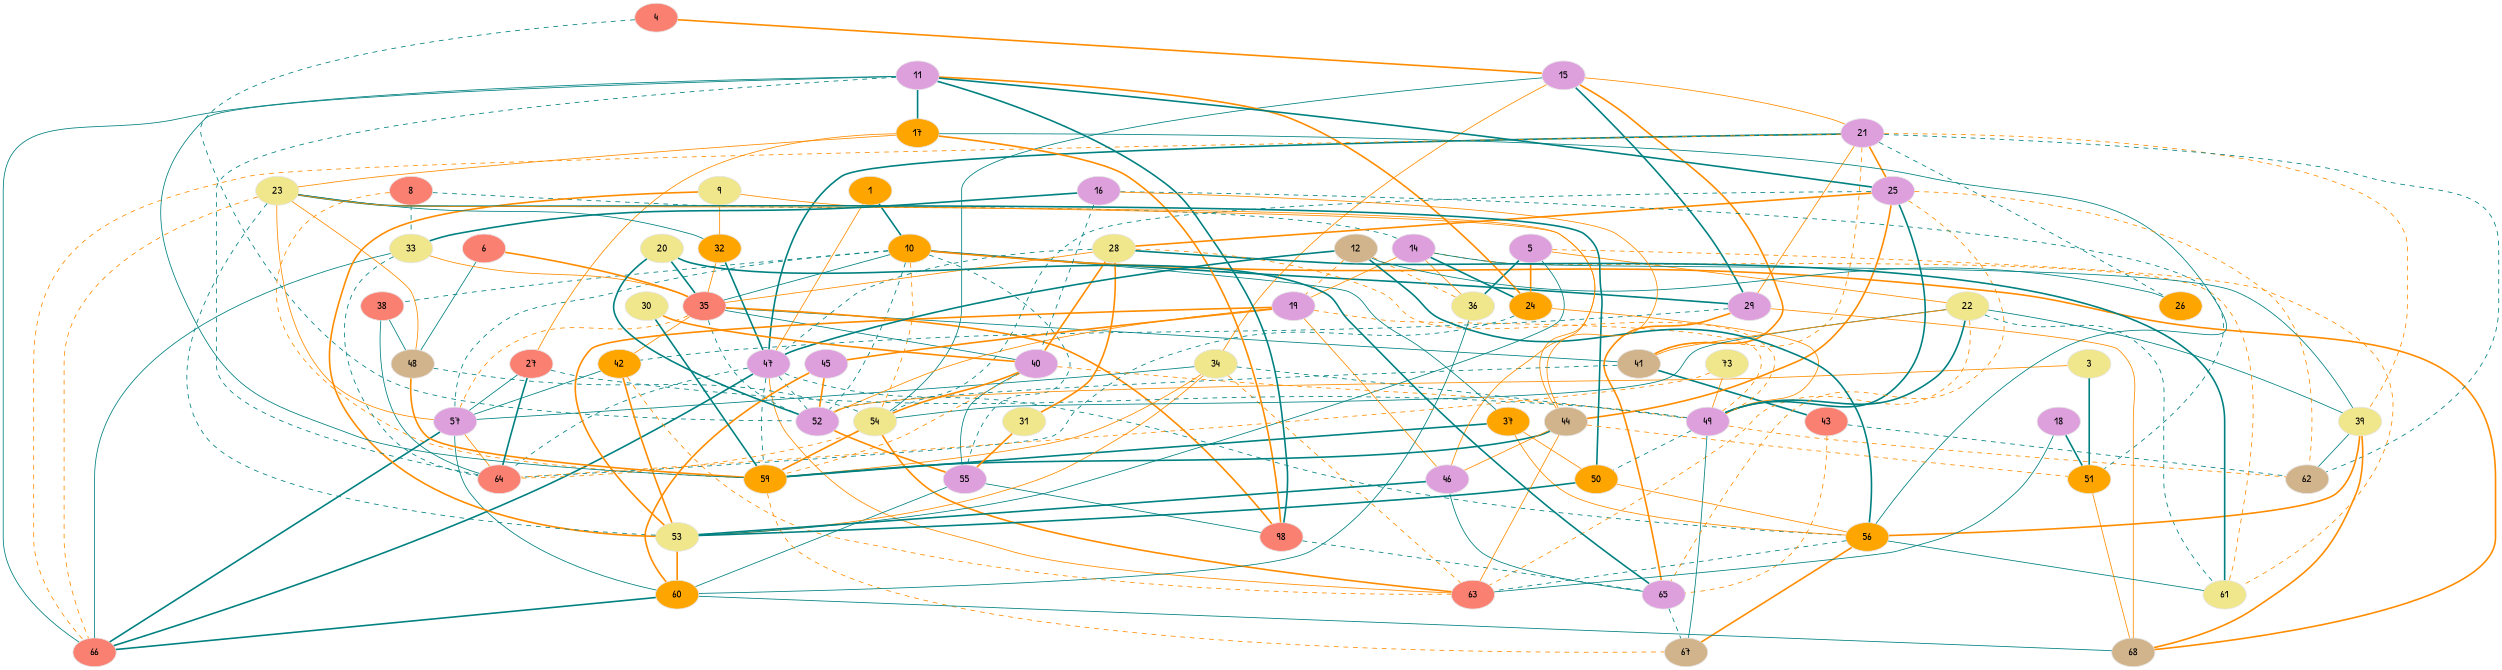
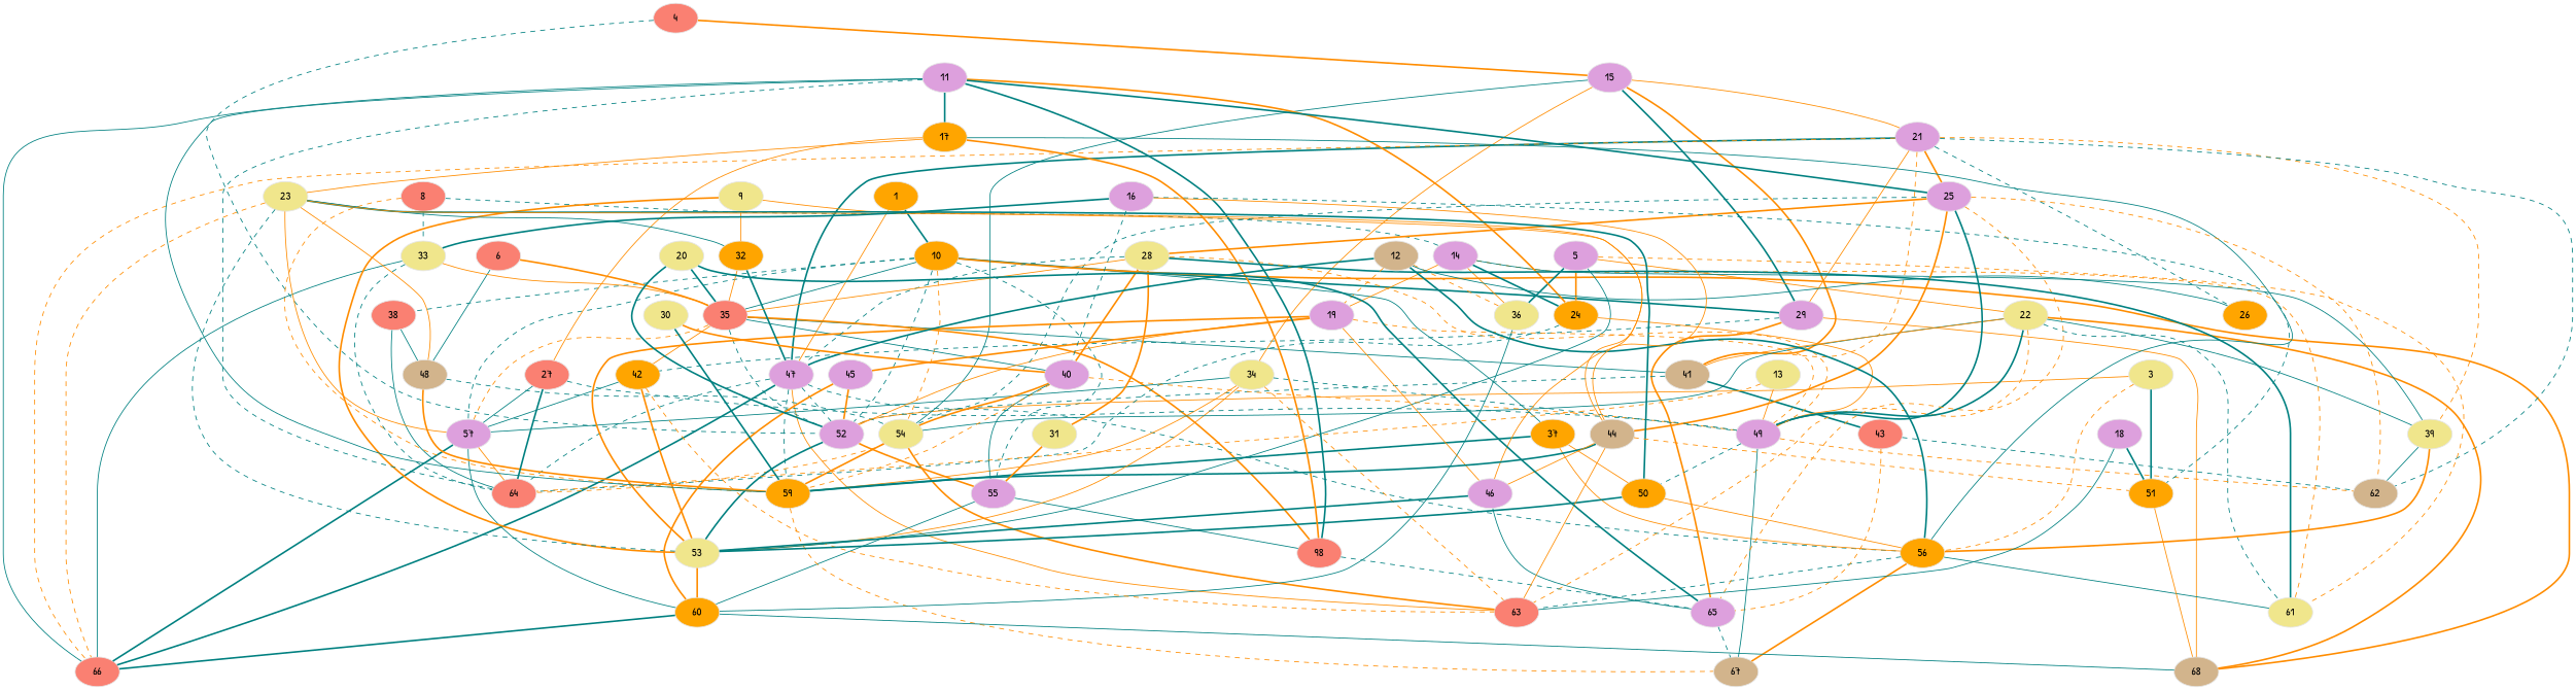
  graph {
    fontname="Patrick Hand"
    node [color=gray90 fillcolor=plum fontname="Patrick Hand" style=filled]
    edge [color=teal fontname="Patrick Hand" style=solid weight=1.0]
    1 [fillcolor=orange]
    10 [fillcolor=orange]
    47
    54 [fillcolor=khaki]
    52
    35 [fillcolor=salmon]
    29
    37 [fillcolor=orange]
    38 [fillcolor=salmon]
    55
    57
    68 [fillcolor=tan]
    56 [fillcolor=orange]
    59 [fillcolor=orange]
    64 [fillcolor=salmon]
    66 [fillcolor=salmon]
    63 [fillcolor=salmon]
    41 [fillcolor=tan]
    43 [fillcolor=salmon]
    3 [fillcolor=khaki]
    51 [fillcolor=orange]
    53 [fillcolor=khaki]
    61 [fillcolor=khaki]
    67 [fillcolor=tan]
    4 [fillcolor=salmon]
    15
    21
    34 [fillcolor=khaki]
    22 [fillcolor=khaki]
    5
    24 [fillcolor=orange]
    36 [fillcolor=khaki]
    49
    39 [fillcolor=khaki]
    60 [fillcolor=orange]
    6 [fillcolor=salmon]
    48 [fillcolor=tan]
    42 [fillcolor=orange]
    n39 [fillcolor=salmon label=98]
    40
    8 [fillcolor=salmon]
    14
    33 [fillcolor=khaki]
    19
    9 [fillcolor=khaki]
    32 [fillcolor=orange]
    46
    65
    50 [fillcolor=orange]
    11
    17 [fillcolor=orange]
    25
    23 [fillcolor=khaki]
    27 [fillcolor=salmon]
    44 [fillcolor=tan]
    62 [fillcolor=tan]
    28 [fillcolor=khaki]
    12 [fillcolor=tan]
    26 [fillcolor=orange]
    45
-   13 [fillcolor=khaki label=73]
+   13 [fillcolor=khaki]
    16
    18
    20 [fillcolor=khaki]
    31 [fillcolor=khaki]
    30 [fillcolor=khaki]
    1 -- 10 [style=bold]
    1 -- 47 [color=darkorange]
    10 -- 54 [color=darkorange style=dashed]
    10 -- 52 [style=dashed]
    10 -- 35
    10 -- 29 [style=bold]
    10 -- 37
    10 -- 38 [style=dashed]
    10 -- 55 [style=dashed]
    10 -- 57 [style=dashed]
    10 -- 68 [color=darkorange style=bold]
    47 -- 52 [style=dashed]
    47 -- 56 [style=dashed]
    47 -- 59 [style=dashed]
    47 -- 64 [style=dashed]
    47 -- 66 [style=bold]
    47 -- 63 [color=darkorange]
    54 -- 59 [color=darkorange style=bold]
    54 -- 64 [color=darkorange style=dashed]
    54 -- 63 [color=darkorange style=bold]
    52 -- 55 [color=darkorange style=bold]
+   52 -- 53 [style=bold]
    35 -- 52 [style=dashed]
    35 -- 57 [color=darkorange style=dashed]
    35 -- 41
    35 -- 42 [color=darkorange]
    35 -- n39 [color=darkorange style=bold]
    35 -- 40
    29 -- 68 [color=darkorange]
    29 -- 42 [style=dashed]
    29 -- 65 [color=darkorange style=bold]
    37 -- 56 [color=darkorange]
    37 -- 59 [style=bold]
    37 -- 50 [color=darkorange]
    38 -- 64
    38 -- 48
    55 -- 60
    55 -- n39
    57 -- 64 [color=darkorange]
    57 -- 66 [style=bold]
    57 -- 60
    56 -- 63 [style=dashed]
    56 -- 61
    56 -- 67 [color=darkorange style=bold]
    59 -- 67 [color=darkorange style=dashed]
    41 -- 52 [style=dashed]
    41 -- 43 [style=bold]
    43 -- 65 [color=darkorange style=dashed]
    43 -- 62 [style=dashed]
    3 -- 52 [color=darkorange]
+   3 -- 56 [color=darkorange style=dashed]
    3 -- 51 [style=bold]
    51 -- 68 [color=darkorange weight=2.0]
    53 -- 60 [color=darkorange style=bold]
    4 -- 52 [style=dashed]
    4 -- 15 [color=darkorange style=bold]
    15 -- 54
    15 -- 29 [style=bold]
    15 -- 41 [color=darkorange style=bold]
    15 -- 21 [color=darkorange]
    15 -- 34 [color=darkorange]
    21 -- 47 [style=bold]
    21 -- 29 [color=darkorange]
    21 -- 66 [color=darkorange style=dashed]
    21 -- 41 [color=darkorange style=dashed]
    21 -- 39 [color=darkorange style=dashed]
    21 -- 25 [color=darkorange style=bold]
    21 -- 62 [style=dashed]
    21 -- 26 [style=dashed]
    34 -- 57
    34 -- 59 [color=darkorange]
    34 -- 63 [color=darkorange style=dashed]
    34 -- 53 [color=darkorange]
    34 -- 49 [style=dashed]
    22 -- 54
    22 -- 63 [color=darkorange style=dashed]
    22 -- 41 [color=darkorange]
    22 -- 61 [style=dashed]
    22 -- 49 [style=bold]
    22 -- 39
    5 -- 53
    5 -- 61 [color=darkorange style=dashed]
    5 -- 22 [color=darkorange]
    5 -- 24 [color=darkorange style=bold]
    5 -- 36 [style=bold]
    24 -- 64 [style=dashed]
    24 -- 49 [color=darkorange]
    36 -- 60
    49 -- 67
    49 -- 50 [style=dashed]
    49 -- 62 [color=darkorange style=dashed]
-   39 -- 68 [color=darkorange style=bold]
+   22 -- 68 [color=darkorange style=bold]
    39 -- 56 [color=darkorange style=bold]
    39 -- 62
    60 -- 68
    60 -- 66 [style=bold]
    6 -- 35 [color=darkorange style=bold]
    6 -- 48
    48 -- 54 [style=dashed]
    48 -- 59 [color=darkorange style=bold]
    42 -- 57
    42 -- 63 [color=darkorange style=dashed]
    42 -- 53 [color=darkorange style=bold]
    n39 -- 65 [style=dashed]
    40 -- 54 [color=darkorange style=bold]
    40 -- 55
    40 -- 59 [color=darkorange style=dashed]
    40 -- 49 [color=darkorange style=dashed]
    8 -- 59 [color=darkorange style=dashed]
    8 -- 14 [style=dashed]
    8 -- 33 [style=dashed]
    14 -- 61 [color=darkorange style=dashed]
    14 -- 24 [style=bold]
    14 -- 36 [color=darkorange]
    14 -- 39
    14 -- 19 [color=darkorange]
    33 -- 35 [color=darkorange]
    33 -- 64 [style=dashed]
    33 -- 66
    19 -- 52 [color=darkorange]
    19 -- 53 [color=darkorange style=bold]
    19 -- 49 [color=darkorange style=dashed]
    19 -- 46 [color=darkorange]
    19 -- 45 [color=darkorange style=bold]
    9 -- 53 [color=darkorange style=bold]
    9 -- 32 [color=darkorange]
    9 -- 46 [color=darkorange]
    32 -- 47 [style=bold]
    32 -- 35 [color=darkorange]
    46 -- 53 [style=bold]
    46 -- 65
    65 -- 67 [style=dashed]
    50 -- 56 [color=darkorange]
    50 -- 53 [style=bold weight=2.0]
    11 -- 59
    11 -- 64 [style=dashed]
    11 -- 66
    11 -- 24 [color=darkorange style=bold]
    11 -- n39 [style=bold]
    11 -- 17 [style=bold]
    11 -- 25 [style=bold]
    17 -- 56
    17 -- n39 [color=darkorange style=bold weight=3.0]
    17 -- 23 [color=darkorange]
    17 -- 27 [color=darkorange]
    25 -- 54 [style=dashed]
    25 -- 49 [style=bold]
    25 -- 65 [color=darkorange style=dashed]
    25 -- 44 [color=darkorange style=bold]
    25 -- 62 [color=darkorange style=dashed]
    25 -- 28 [color=darkorange style=bold]
    23 -- 57 [color=darkorange]
    23 -- 66 [color=darkorange style=dashed]
    23 -- 53 [style=dashed]
    23 -- 48 [color=darkorange]
    23 -- 32
    23 -- 50 [style=bold]
    23 -- 44 [color=darkorange]
    27 -- 57
    27 -- 64 [style=bold]
    27 -- 49 [style=dashed]
    44 -- 59 [style=bold weight=2.0]
    44 -- 63 [color=darkorange]
    44 -- 51 [color=darkorange style=dashed]
    44 -- 46 [color=darkorange]
    28 -- 47 [style=dashed]
    28 -- 35 [color=darkorange]
    28 -- 61 [style=bold]
    28 -- 49 [color=darkorange style=dashed]
    28 -- 40 [color=darkorange style=bold]
    28 -- 31 [color=darkorange style=bold]
    12 -- 47 [style=bold]
    12 -- 56 [style=bold]
    12 -- 36 [color=darkorange style=dashed]
    12 -- 19 [color=darkorange style=dashed]
    12 -- 26
    45 -- 52 [color=darkorange style=bold weight=2.0]
    45 -- 60 [color=darkorange style=bold]
    13 -- 64 [color=darkorange style=dashed]
    13 -- 49 [color=darkorange]
    16 -- 51 [style=dashed]
    16 -- 40 [style=dashed]
    16 -- 33 [style=bold]
    16 -- 44 [color=darkorange]
    18 -- 63
    18 -- 51 [style=bold]
    20 -- 52 [style=bold]
    20 -- 35 [style=bold]
    20 -- 65 [style=bold]
    31 -- 55 [color=darkorange style=bold]
    30 -- 59 [style=bold]
    30 -- 40 [color=darkorange style=bold]
  }
